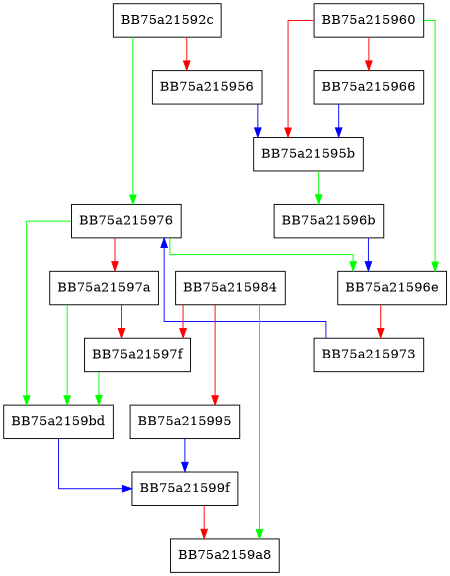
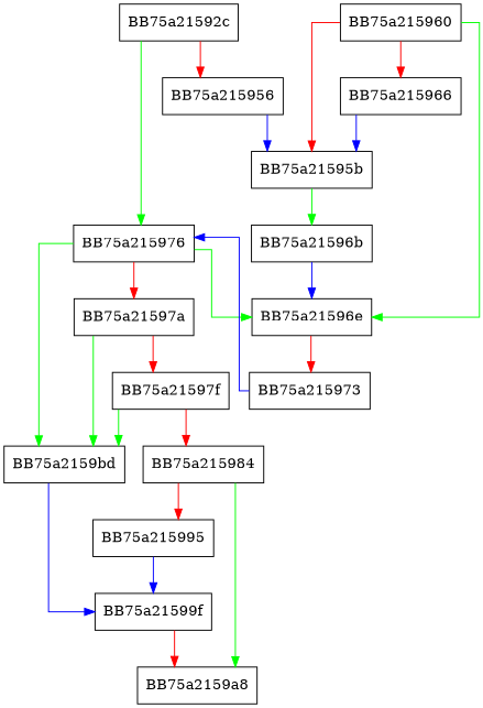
  digraph {
    splines=ortho
    node [shape=box]
    edge [color=red]
    BB75a21592c
    BB75a215976
    BB75a215956
    BB75a2159bd
    BB75a21597a
    BB75a21596e
    BB75a21595b
    BB75a21599f
    BB75a21597f
    BB75a21596b
    BB75a215960
    BB75a215966
    BB75a215973
    BB75a2159a8
    BB75a215984
    BB75a215995
    BB75a21592c -> BB75a215976 [color=green]
    BB75a21592c -> BB75a215956
    BB75a215976 -> BB75a2159bd [color=green]
    BB75a215976 -> BB75a21597a
    BB75a215976 -> BB75a21596e [color=green]
    BB75a215956 -> BB75a21595b [color=blue]
    BB75a2159bd -> BB75a21599f [color=blue]
    BB75a21597a -> BB75a2159bd [color=green]
    BB75a21597a -> BB75a21597f
    BB75a21596e -> BB75a215973
    BB75a21595b -> BB75a21596b [color=green]
    BB75a21599f -> BB75a2159a8
    BB75a21597f -> BB75a2159bd [color=green]
-   BB75a215984 -> BB75a21597f
+   BB75a21597f -> BB75a215984
    BB75a21596b -> BB75a21596e [color=blue]
    BB75a215960 -> BB75a21596e [color=green]
    BB75a215960 -> BB75a21595b
    BB75a215960 -> BB75a215966
    BB75a215966 -> BB75a21595b [color=blue]
    BB75a215973 -> BB75a215976 [color=blue]
    BB75a215984 -> BB75a2159a8 [color=green]
    BB75a215984 -> BB75a215995
    BB75a215995 -> BB75a21599f [color=blue]
  }
